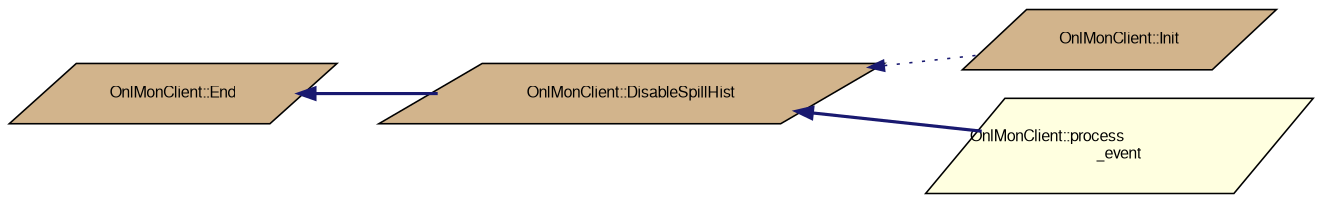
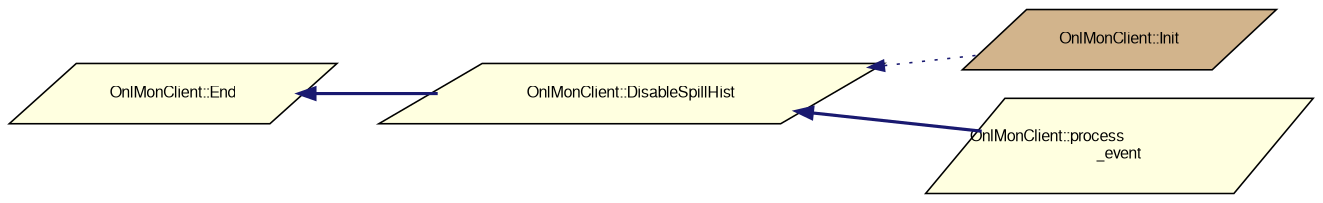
  digraph {
    rankdir=LR
    node [color=black fillcolor=tan fontname=FreeSans fontsize=10 shape=parallelogram style=filled]
    edge [color=midnightblue dir=back fontname=FreeSans fontsize=10 labelfontname=FreeSans labelfontsize=10 style=bold]
-   n1 [fontcolor=black height=0.2 label="OnlMonClient::DisableSpillHist" width=0.4]
+   n1 [fillcolor=lightyellow fontcolor=black height=0.2 label="OnlMonClient::DisableSpillHist" width=0.4]
    n2 [height=0.2 label="OnlMonClient::Init" width=0.4]
    n3 [fillcolor=lightyellow height=0.2 label="OnlMonClient::process\l_event" width=0.4]
-   n4 [height=0.2 label="OnlMonClient::End" width=0.4]
+   n4 [fillcolor=lightyellow height=0.2 label="OnlMonClient::End" width=0.4]
    n1 -> n2 [style=dotted]
    n1 -> n3
    n4 -> n1
  }
